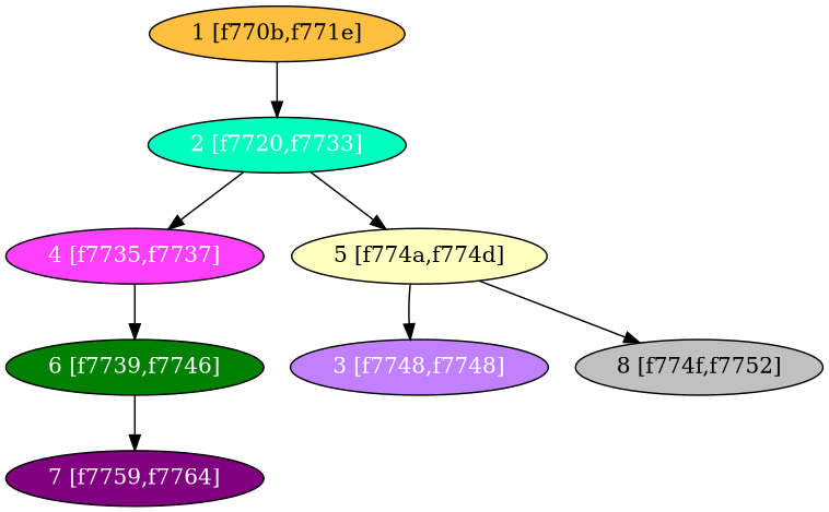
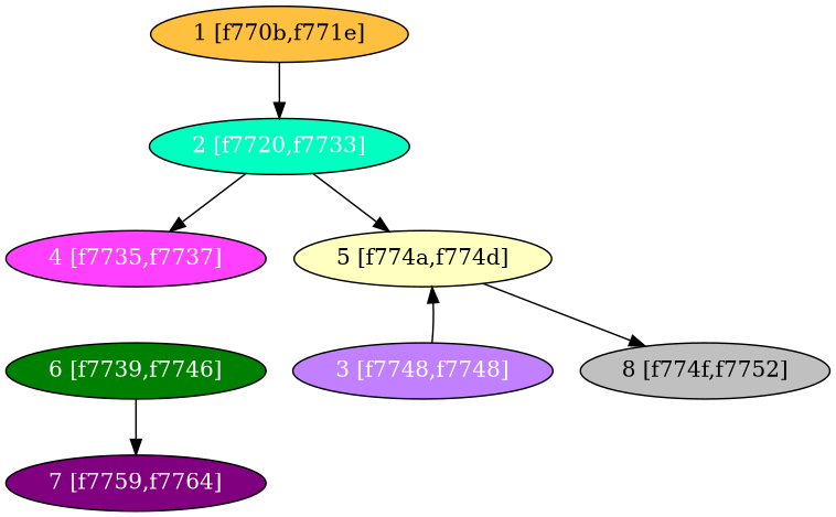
  digraph {
    node [fontcolor="#ffffff" shape=oval style=filled]
    n1 [fillcolor="#FFC040" fontcolor="#000000" label="1 [f770b,f771e]"]
    n2 [fillcolor="#00FFC0" label="2 [f7720,f7733]"]
    n3 [fillcolor="#FF40FF" label="4 [f7735,f7737]"]
    n4 [fillcolor="#FFFFC0" fontcolor="#000000" label="5 [f774a,f774d]"]
    n5 [fillcolor="#C080FF" label="3 [f7748,f7748]"]
    n6 [fillcolor="#008000" label="6 [f7739,f7746]"]
    n7 [fillcolor="#C0C0C0" fontcolor="#000000" label="8 [f774f,f7752]"]
    n8 [fillcolor="#800080" label="7 [f7759,f7764]"]
    n1 -> n2
    n2 -> n3
    n2 -> n4
-   n3 -> n6
    n4 -> n7
-   n4 -> n5
+   n5 -> n4
    n6 -> n8
  }
